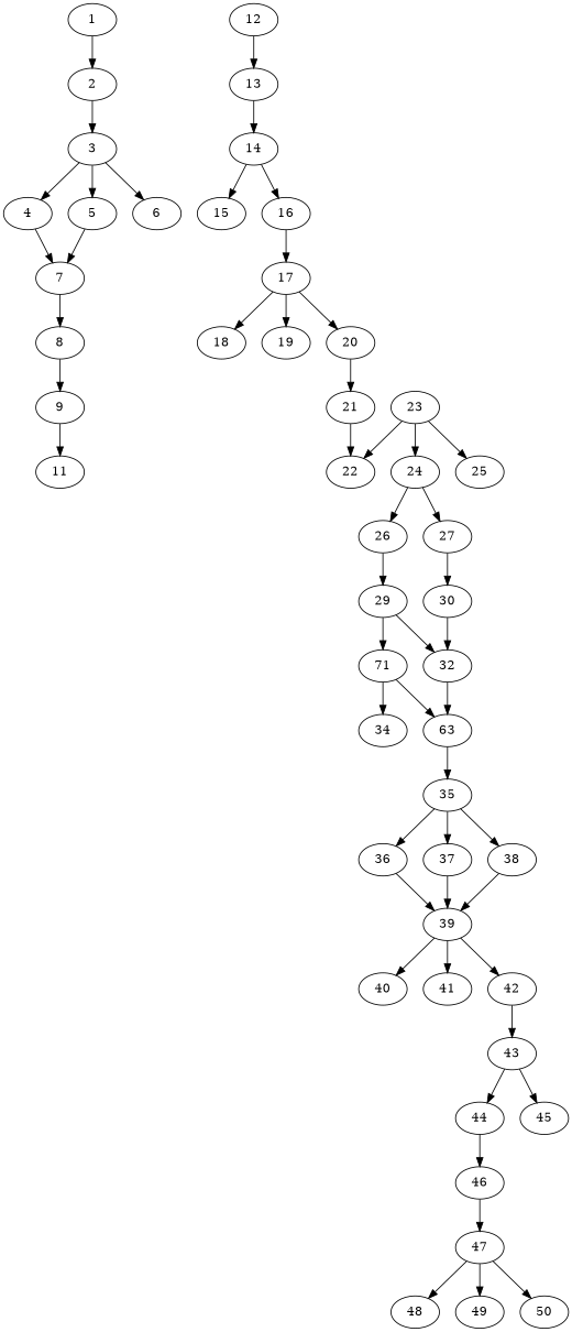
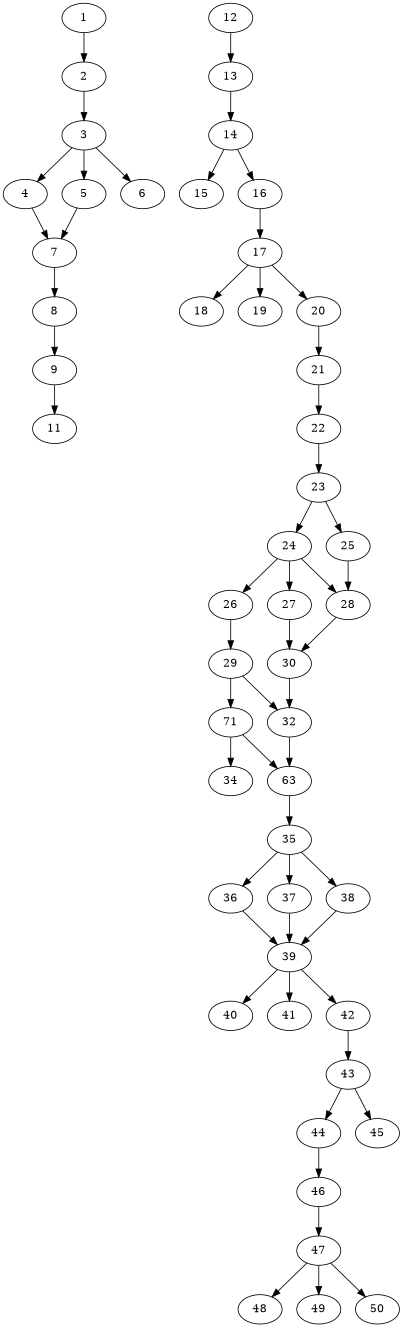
  digraph {
    node [alpha=0.14]
    1 [alpha=0.16]
    2 [alpha=0.08]
    3 [alpha=0.02]
    4
    5 [alpha=0.12]
    6
    7 [alpha=0.03]
    8 [alpha=0.04]
    9 [alpha=0.16]
    11 [alpha=0.12]
    12 [alpha=0.20]
    13 [alpha=0.16]
    14 [alpha=0.08]
    15 [alpha=0.19]
    16 [alpha=0.13]
    17 [alpha=0.09]
    18 [alpha=0.18]
    19
    20 [alpha=0.15]
    21 [alpha=0.15]
    22 [alpha=0.13]
    23 [alpha=0.11]
    24 [alpha=0.09]
    25 [alpha=0.18]
    26 [alpha=0.05]
    27
+   28 [alpha=0.06]
    29 [alpha=0.06]
    30 [alpha=0.19]
    n30 [alpha=0.08 label=71]
    32 [alpha=0.04]
    n32 [alpha=0.16 label=63]
    34 [alpha=0.07]
    35 [alpha=0.20]
    36 [alpha=0.18]
    37
    38 [alpha=0.12]
    39 [alpha=0.18]
    40 [alpha=0.04]
    41 [alpha=0.07]
    42
    43 [alpha=0.06]
    44 [alpha=0.08]
    45 [alpha=0.02]
    46 [alpha=0.13]
    47 [alpha=0.10]
    48 [alpha=0.01]
    49 [alpha=0.12]
    50
    1 -> 2
    2 -> 3
    3 -> 4
    3 -> 5
    3 -> 6
    4 -> 7
    5 -> 7
    7 -> 8
    8 -> 9
    9 -> 11
    12 -> 13
    13 -> 14
    14 -> 15
    14 -> 16
    16 -> 17
    17 -> 18
    17 -> 19
    17 -> 20
    20 -> 21
    21 -> 22
-   23 -> 22
+   22 -> 23
    23 -> 24
    23 -> 25
    24 -> 26
    24 -> 27
+   24 -> 28
+   25 -> 28
    26 -> 29
    27 -> 30
+   28 -> 30
    29 -> n30
    29 -> 32
    30 -> 32
    n30 -> n32
    n30 -> 34
    32 -> n32
    n32 -> 35
    35 -> 36
    35 -> 37
    35 -> 38
    36 -> 39
    37 -> 39
    38 -> 39
    39 -> 40
    39 -> 41
    39 -> 42
    42 -> 43
    43 -> 44
    43 -> 45
    44 -> 46
    46 -> 47
    47 -> 48
    47 -> 49
    47 -> 50
  }
